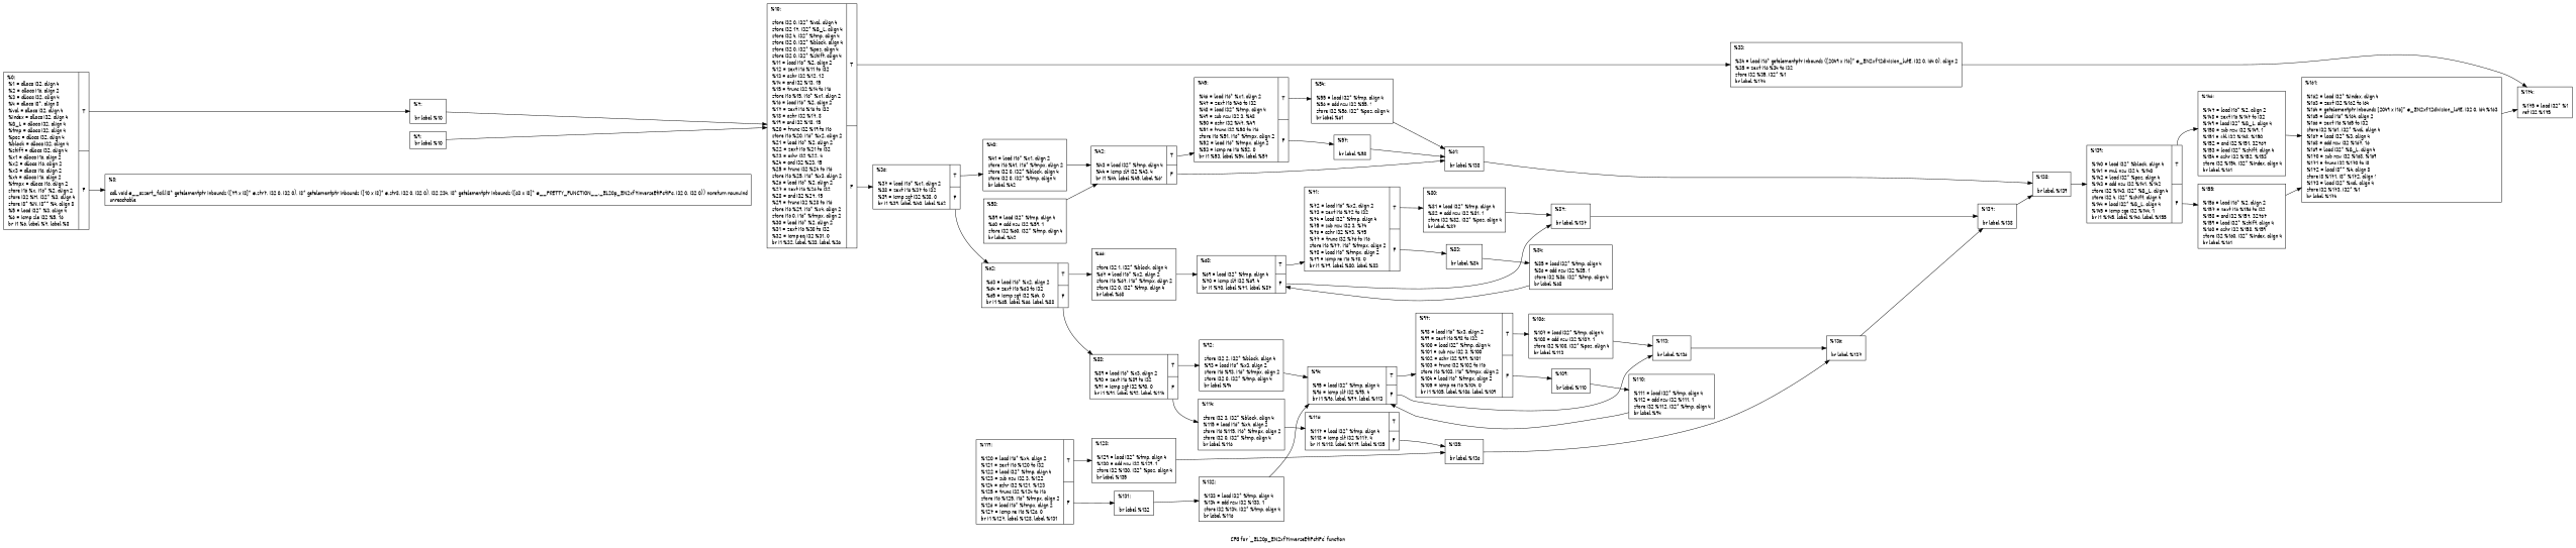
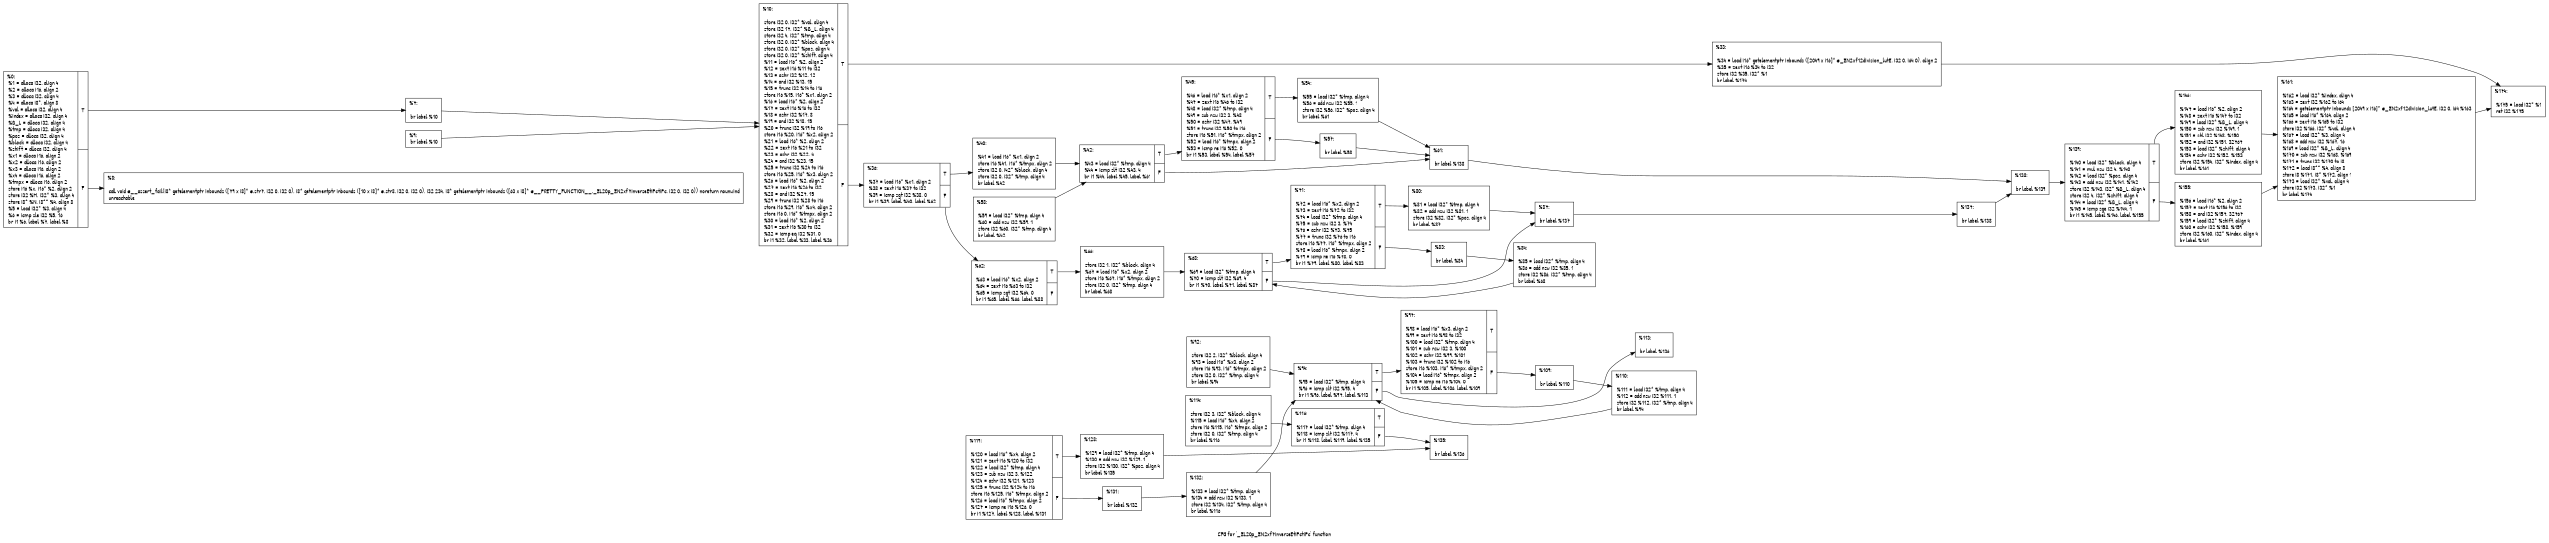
  digraph {
    fontname="Patrick Hand"
    label="CFG for '_ZL20p_ZN2xf7InverseEtiPctiPc' function"
    rankdir=LR
    node [fontname="Patrick Hand" shape=record]
    edge [fontname="Patrick Hand"]
    n1 [label="{%0:\l  %1 = alloca i32, align 4\l  %2 = alloca i16, align 2\l  %3 = alloca i32, align 4\l  %4 = alloca i8*, align 8\l  %val = alloca i32, align 4\l  %index = alloca i32, align 4\l  %B_L = alloca i32, align 4\l  %tmp = alloca i32, align 4\l  %pos = alloca i32, align 4\l  %block = alloca i32, align 4\l  %shift = alloca i32, align 4\l  %x1 = alloca i16, align 2\l  %x2 = alloca i16, align 2\l  %x3 = alloca i16, align 2\l  %x4 = alloca i16, align 2\l  %tmpx = alloca i16, align 2\l  store i16 %x, i16* %2, align 2\l  store i32 %M, i32* %3, align 4\l  store i8* %N, i8** %4, align 8\l  %5 = load i32* %3, align 4\l  %6 = icmp sle i32 %5, 16\l  br i1 %6, label %7, label %8\l|{<s0>T|<s1>F}}"]
    n2 [label="{%7:\l\l  br label %10\l}"]
    n3 [label="{%8:\l\l  call void @__assert_fail(i8* getelementptr inbounds ([79 x i8]* @.str7, i32 0, i32 0), i8* getelementptr inbounds ([10 x i8]* @.str8, i32 0, i32 0), i32 234, i8* getelementptr inbounds ([63 x i8]* @__PRETTY_FUNCTION__._ZL20p_ZN2xf7InverseEtiPctiPc, i32 0, i32 0)) noreturn nounwind\l  unreachable\l}"]
    n4 [label="{%10:\l\l  store i32 0, i32* %val, align 4\l  store i32 17, i32* %B_L, align 4\l  store i32 4, i32* %tmp, align 4\l  store i32 0, i32* %block, align 4\l  store i32 0, i32* %pos, align 4\l  store i32 0, i32* %shift, align 4\l  %11 = load i16* %2, align 2\l  %12 = zext i16 %11 to i32\l  %13 = ashr i32 %12, 12\l  %14 = and i32 %13, 15\l  %15 = trunc i32 %14 to i16\l  store i16 %15, i16* %x1, align 2\l  %16 = load i16* %2, align 2\l  %17 = zext i16 %16 to i32\l  %18 = ashr i32 %17, 8\l  %19 = and i32 %18, 15\l  %20 = trunc i32 %19 to i16\l  store i16 %20, i16* %x2, align 2\l  %21 = load i16* %2, align 2\l  %22 = zext i16 %21 to i32\l  %23 = ashr i32 %22, 4\l  %24 = and i32 %23, 15\l  %25 = trunc i32 %24 to i16\l  store i16 %25, i16* %x3, align 2\l  %26 = load i16* %2, align 2\l  %27 = zext i16 %26 to i32\l  %28 = and i32 %27, 15\l  %29 = trunc i32 %28 to i16\l  store i16 %29, i16* %x4, align 2\l  store i16 0, i16* %tmpx, align 2\l  %30 = load i16* %2, align 2\l  %31 = zext i16 %30 to i32\l  %32 = icmp eq i32 %31, 0\l  br i1 %32, label %33, label %36\l|{<s0>T|<s1>F}}"]
    n5 [label="{%33:\l\l  %34 = load i16* getelementptr inbounds ([2049 x i16]* @_ZN2xf12division_lutE, i32 0, i64 0), align 2\l  %35 = zext i16 %34 to i32\l  store i32 %35, i32* %1\l  br label %174\l}"]
    n6 [label="{%36:\l\l  %37 = load i16* %x1, align 2\l  %38 = zext i16 %37 to i32\l  %39 = icmp sgt i32 %38, 0\l  br i1 %39, label %40, label %62\l|{<s0>T|<s1>F}}"]
    n7 [label="{%174:\l\l  %175 = load i32* %1\l  ret i32 %175\l}"]
-   n8 [label="{%40:\l\l  %41 = load i16* %x1, align 2\l  store i16 %41, i16* %tmpx, align 2\l  store i32 0, i32* %block, align 4\l  store i32 0, i32* %tmp, align 4\l  br label %42\l}"]
+   n8 [label="{%40:\l\l  %41 = load i16* %x1, align 2\l  store i16 %41, i16* %tmpx, align 2\l  store i32 0, i42* %block, align 4\l  store i32 0, i32* %tmp, align 4\l  br label %42\l}"]
    n9 [label="{%62:\l\l  %63 = load i16* %x2, align 2\l  %64 = zext i16 %63 to i32\l  %65 = icmp sgt i32 %64, 0\l  br i1 %65, label %66, label %88\l|{<s0>T|<s1>F}}"]
    n10 [label="{%9:                                                  \l  br label %10\l}"]
    n11 [label="{%42:\l\l  %43 = load i32* %tmp, align 4\l  %44 = icmp slt i32 %43, 4\l  br i1 %44, label %45, label %61\l|{<s0>T|<s1>F}}"]
    n12 [label="{%66:\l\l  store i32 1, i32* %block, align 4\l  %67 = load i16* %x2, align 2\l  store i16 %67, i16* %tmpx, align 2\l  store i32 0, i32* %tmp, align 4\l  br label %68\l}"]
-   n13 [label="{%88:\l\l  %89 = load i16* %x3, align 2\l  %90 = zext i16 %89 to i32\l  %91 = icmp sgt i32 %90, 0\l  br i1 %91, label %92, label %114\l|{<s0>T|<s1>F}}"]
    n14 [label="{%45:\l\l  %46 = load i16* %x1, align 2\l  %47 = zext i16 %46 to i32\l  %48 = load i32* %tmp, align 4\l  %49 = sub nsw i32 3, %48\l  %50 = ashr i32 %47, %49\l  %51 = trunc i32 %50 to i16\l  store i16 %51, i16* %tmpx, align 2\l  %52 = load i16* %tmpx, align 2\l  %53 = icmp ne i16 %52, 0\l  br i1 %53, label %54, label %57\l|{<s0>T|<s1>F}}"]
    n15 [label="{%61:\l\l  br label %138\l}"]
    n16 [label="{%68:\l\l  %69 = load i32* %tmp, align 4\l  %70 = icmp slt i32 %69, 4\l  br i1 %70, label %71, label %87\l|{<s0>T|<s1>F}}"]
    n17 [label="{%92:\l\l  store i32 2, i32* %block, align 4\l  %93 = load i16* %x3, align 2\l  store i16 %93, i16* %tmpx, align 2\l  store i32 0, i32* %tmp, align 4\l  br label %94\l}"]
    n18 [label="{%114:\l\l  store i32 3, i32* %block, align 4\l  %115 = load i16* %x4, align 2\l  store i16 %115, i16* %tmpx, align 2\l  store i32 0, i32* %tmp, align 4\l  br label %116\l}"]
    n19 [label="{%54:\l\l  %55 = load i32* %tmp, align 4\l  %56 = add nsw i32 %55, 1\l  store i32 %56, i32* %pos, align 4\l  br label %61\l}"]
    n20 [label="{%57:\l\l  br label %58\l}"]
    n21 [label="{%138:\l\l  br label %139\l}"]
    n22 [label="{%139:\l\l  %140 = load i32* %block, align 4\l  %141 = mul nsw i32 4, %140\l  %142 = load i32* %pos, align 4\l  %143 = add nsw i32 %141, %142\l  store i32 %143, i32* %B_L, align 4\l  store i32 4, i32* %shift, align 4\l  %144 = load i32* %B_L, align 4\l  %145 = icmp sge i32 %144, 1\l  br i1 %145, label %146, label %155\l|{<s0>T|<s1>F}}"]
    n23 [label="{%58:\l\l  %59 = load i32* %tmp, align 4\l  %60 = add nsw i32 %59, 1\l  store i32 %60, i32* %tmp, align 4\l  br label %42\l}"]
    n24 [label="{%146:\l\l  %147 = load i16* %2, align 2\l  %148 = zext i16 %147 to i32\l  %149 = load i32* %B_L, align 4\l  %150 = sub nsw i32 %149, 1\l  %151 = shl i32 %148, %150\l  %152 = and i32 %151, 32767\l  %153 = load i32* %shift, align 4\l  %154 = ashr i32 %152, %153\l  store i32 %154, i32* %index, align 4\l  br label %161\l}"]
    n25 [label="{%155:\l\l  %156 = load i16* %2, align 2\l  %157 = zext i16 %156 to i32\l  %158 = and i32 %157, 32767\l  %159 = load i32* %shift, align 4\l  %160 = ashr i32 %158, %159\l  store i32 %160, i32* %index, align 4\l  br label %161\l}"]
    n26 [label="{%71:\l\l  %72 = load i16* %x2, align 2\l  %73 = zext i16 %72 to i32\l  %74 = load i32* %tmp, align 4\l  %75 = sub nsw i32 3, %74\l  %76 = ashr i32 %73, %75\l  %77 = trunc i32 %76 to i16\l  store i16 %77, i16* %tmpx, align 2\l  %78 = load i16* %tmpx, align 2\l  %79 = icmp ne i16 %78, 0\l  br i1 %79, label %80, label %83\l|{<s0>T|<s1>F}}"]
    n27 [label="{%87:\l\l  br label %137\l}"]
    n28 [label="{%94:\l\l  %95 = load i32* %tmp, align 4\l  %96 = icmp slt i32 %95, 4\l  br i1 %96, label %97, label %113\l|{<s0>T|<s1>F}}"]
    n29 [label="{%116:\l\l  %117 = load i32* %tmp, align 4\l  %118 = icmp slt i32 %117, 4\l  br i1 %118, label %119, label %135\l|{<s0>T|<s1>F}}"]
    n30 [label="{%80:\l\l  %81 = load i32* %tmp, align 4\l  %82 = add nsw i32 %81, 1\l  store i32 %82, i32* %pos, align 4\l  br label %87\l}"]
    n31 [label="{%83:\l\l  br label %84\l}"]
    n32 [label="{%137:\l\l  br label %138\l}"]
    n33 [label="{%84:\l\l  %85 = load i32* %tmp, align 4\l  %86 = add nsw i32 %85, 1\l  store i32 %86, i32* %tmp, align 4\l  br label %68\l}"]
    n34 [label="{%97:\l\l  %98 = load i16* %x3, align 2\l  %99 = zext i16 %98 to i32\l  %100 = load i32* %tmp, align 4\l  %101 = sub nsw i32 3, %100\l  %102 = ashr i32 %99, %101\l  %103 = trunc i32 %102 to i16\l  store i16 %103, i16* %tmpx, align 2\l  %104 = load i16* %tmpx, align 2\l  %105 = icmp ne i16 %104, 0\l  br i1 %105, label %106, label %109\l|{<s0>T|<s1>F}}"]
    n35 [label="{%113:\l\l  br label %136\l}"]
    n36 [label="{%135:\l\l  br label %136\l}"]
-   n37 [label="{%106:\l\l  %107 = load i32* %tmp, align 4\l  %108 = add nsw i32 %107, 1\l  store i32 %108, i32* %pos, align 4\l  br label %113\l}"]
    n38 [label="{%109:\l\l  br label %110\l}"]
-   n39 [label="{%136:\l\l  br label %137\l}"]
    n40 [label="{%110:\l\l  %111 = load i32* %tmp, align 4\l  %112 = add nsw i32 %111, 1\l  store i32 %112, i32* %tmp, align 4\l  br label %94\l}"]
    n41 [label="{%119:\l\l  %120 = load i16* %x4, align 2\l  %121 = zext i16 %120 to i32\l  %122 = load i32* %tmp, align 4\l  %123 = sub nsw i32 3, %122\l  %124 = ashr i32 %121, %123\l  %125 = trunc i32 %124 to i16\l  store i16 %125, i16* %tmpx, align 2\l  %126 = load i16* %tmpx, align 2\l  %127 = icmp ne i16 %126, 0\l  br i1 %127, label %128, label %131\l|{<s0>T|<s1>F}}"]
    n42 [label="{%128:\l\l  %129 = load i32* %tmp, align 4\l  %130 = add nsw i32 %129, 1\l  store i32 %130, i32* %pos, align 4\l  br label %135\l}"]
    n43 [label="{%131:\l\l  br label %132\l}"]
    n44 [label="{%132:\l\l  %133 = load i32* %tmp, align 4\l  %134 = add nsw i32 %133, 1\l  store i32 %134, i32* %tmp, align 4\l  br label %116\l}"]
-   n45 [label="{%161:\l\l  %162 = load i32* %index, align 4\l  %163 = zext i32 %162 to i64\l  %164 = getelementptr inbounds [2049 x i16]* @_ZN2xf12division_lutE, i32 0, i64 %163\l  %165 = load i16* %164, align 2\l  %166 = zext i16 %165 to i32\l  store i32 %161, i32* %val, align 4\l  %167 = load i32* %3, align 4\l  %168 = add nsw i32 %167, 16\l  %169 = load i32* %B_L, align 4\l  %170 = sub nsw i32 %168, %169\l  %171 = trunc i32 %170 to i8\l  %172 = load i8** %4, align 8\l  store i8 %171, i8* %172, align 1\l  %173 = load i32* %val, align 4\l  store i32 %173, i32* %1\l  br label %174\l}"]
+   n45 [label="{%161:\l\l  %162 = load i32* %index, align 4\l  %163 = zext i32 %162 to i64\l  %164 = getelementptr inbounds [2049 x i16]* @_ZN2xf12division_lutE, i32 0, i64 %163\l  %165 = load i16* %164, align 2\l  %166 = zext i16 %165 to i32\l  store i32 %166, i32* %val, align 4\l  %167 = load i32* %3, align 4\l  %168 = add nsw i32 %167, 16\l  %169 = load i32* %B_L, align 4\l  %170 = sub nsw i32 %168, %169\l  %171 = trunc i32 %170 to i8\l  %172 = load i8** %4, align 8\l  store i8 %171, i8* %172, align 1\l  %173 = load i32* %val, align 4\l  store i32 %173, i32* %1\l  br label %174\l}"]
    n1 -> n2 [tailport=s0]
    n1 -> n3 [tailport=s1]
    n2 -> n4
    n4 -> n5 [tailport=s0]
    n4 -> n6 [tailport=s1]
    n5 -> n7
    n6 -> n8 [tailport=s0]
    n6 -> n9 [tailport=s1]
    n8 -> n11
    n9 -> n12 [tailport=s0]
-   n9 -> n13 [tailport=s1]
    n10 -> n4
    n11 -> n14 [tailport=s0]
    n11 -> n15 [tailport=s1]
    n12 -> n16
-   n13 -> n17 [tailport=s0]
-   n13 -> n18 [tailport=s1]
    n14 -> n19 [tailport=s0]
    n14 -> n20 [tailport=s1]
    n15 -> n21
    n16 -> n26 [tailport=s0]
    n16 -> n27 [tailport=s1]
    n17 -> n28
    n18 -> n29
    n19 -> n15
    n20 -> n15
    n21 -> n22
    n22 -> n24 [tailport=s0]
    n22 -> n25 [tailport=s1]
    n23 -> n11
    n24 -> n45
    n25 -> n45
    n26 -> n30 [tailport=s0]
    n26 -> n31 [tailport=s1]
    n27 -> n32
    n28 -> n34 [tailport=s0]
    n28 -> n35 [tailport=s1]
    n29 -> n36 [tailport=s1]
    n30 -> n27
    n31 -> n33
    n32 -> n21
    n33 -> n16
-   n34 -> n37 [tailport=s0]
    n34 -> n38 [tailport=s1]
-   n35 -> n39
-   n36 -> n39
-   n37 -> n35
    n38 -> n40
-   n39 -> n32
    n40 -> n28
    n41 -> n42 [tailport=s0]
    n41 -> n43 [tailport=s1]
    n42 -> n36
    n43 -> n44
    n44 -> n28
    n45 -> n7
  }
